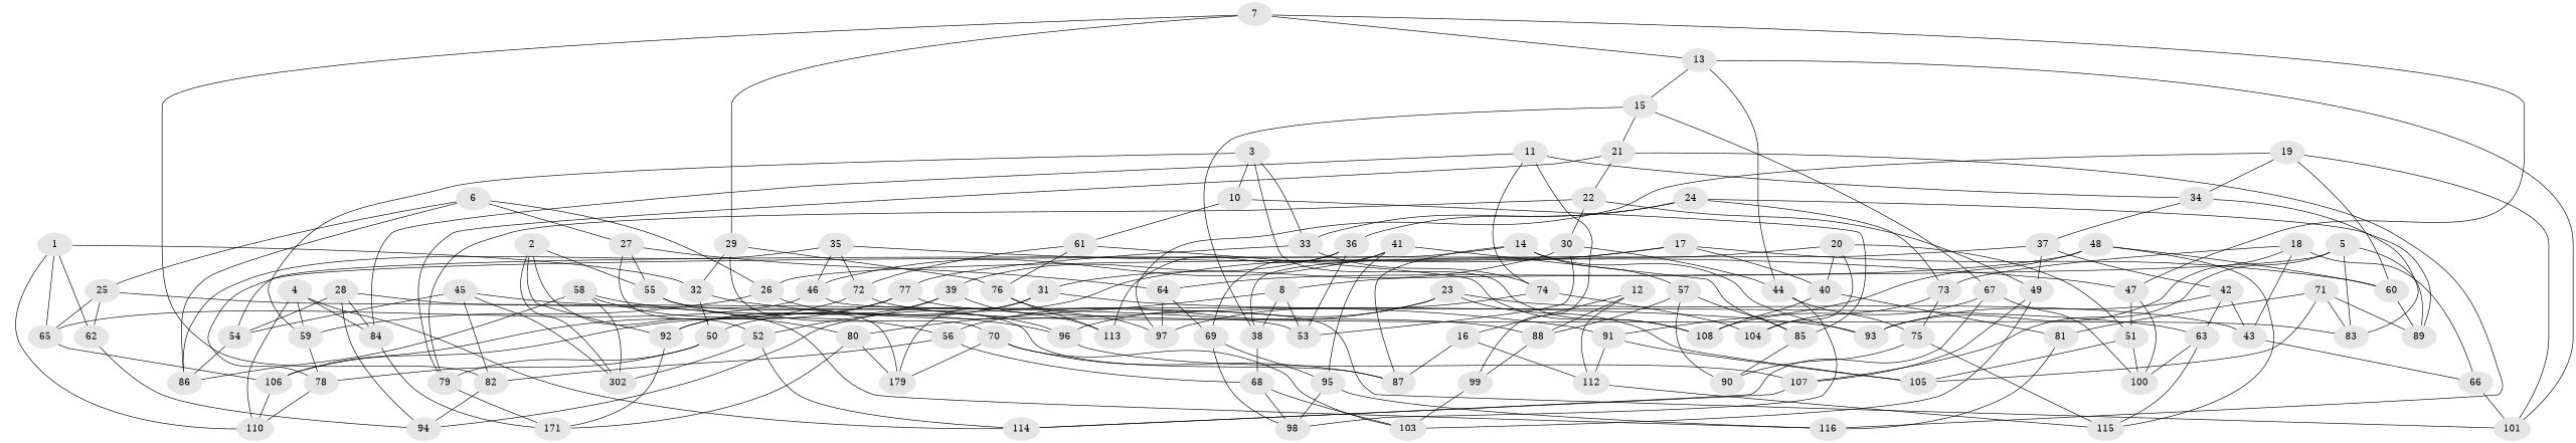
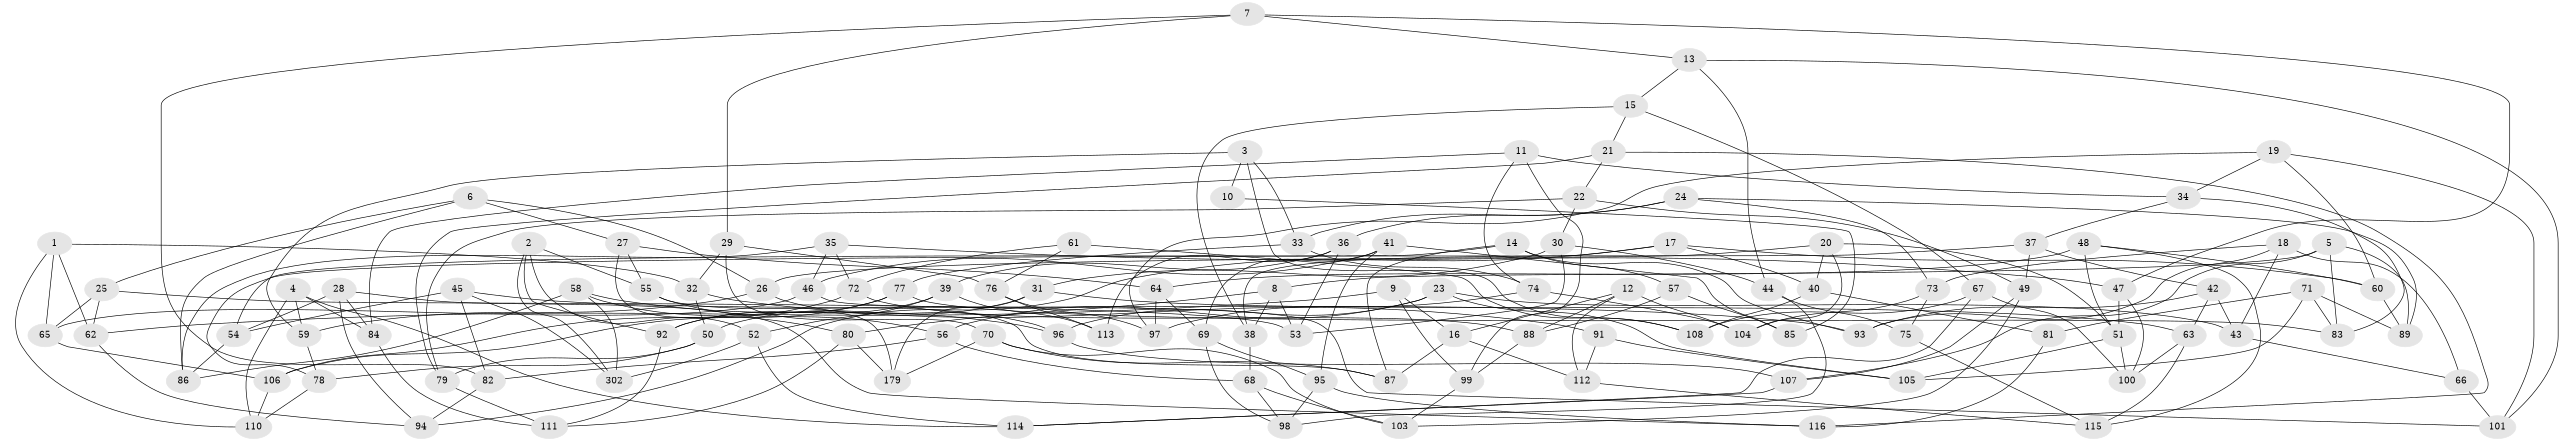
  graph {
    node [color=gray90 style=filled]
    1
    32
    62
    65
    110
    50
    91
    94
    106
    2
    52
    55
    92
    n14 [label=302]
    114
    87
    56
-   111 [label=171]
+   111
    3
    10
    33
    59
    108
    61
    85
    74
    77
    78
    4
    84
    5
    8
    83
    89
    107
    38
    53
    80
    6
    25
    26
    27
    86
    96
    64
    n46 [label=179]
    7
    13
    29
    47
    82
    15
    44
    101
    70
    76
    51
    100
    68
+   9
    16
    99
    112
    103
    72
-   90
    11
    34
    37
    104
    97
    12
    88
    115
    21
    67
    75
    98
    14
    54
    57
    93
    22
    79
    116
    17
    40
    60
    81
    18
    43
    66
    73
    19
    20
    105
    30
    49
    31
    23
    24
    36
    113
    39
    69
    28
    63
    42
    35
    46
    41
    95
    45
    48
    58
    71
    1 -- 32
    1 -- 62
    1 -- 65
    1 -- 110
    32 -- 50
    32 -- 91
    62 -- 94
    65 -- 106
    50 -- 78
    50 -- 79
    91 -- 112
    91 -- 105
    106 -- 110
    2 -- 52
    2 -- 55
    2 -- 92
    2 -- n14
    52 -- n14
    52 -- 114
    55 -- 87
    55 -- 56
    92 -- 111
    56 -- 82
    56 -- 68
    3 -- 10
    3 -- 33
    3 -- 59
    3 -- 108
-   10 -- 61
    10 -- 85
    33 -- 74
    33 -- 77
    59 -- 78
    61 -- 108
    61 -- 76
    61 -- 72
-   85 -- 90
    74 -- 104
    74 -- 97
    77 -- 106
    77 -- 92
    77 -- 83
    78 -- 110
    4 -- 110
    4 -- 114
    4 -- 59
    4 -- 84
    84 -- 111
    5 -- 8
    5 -- 83
    5 -- 89
    5 -- 107
    8 -- 38
    8 -- 53
    8 -- 80
    107 -- 114
    38 -- 68
    80 -- 111
    80 -- n46
    6 -- 25
    6 -- 26
    6 -- 27
    6 -- 86
    25 -- 62
    25 -- 65
    25 -- 53
    26 -- 59
    26 -- 96
    27 -- 55
    27 -- 64
    27 -- n46
    96 -- 107
    64 -- 97
    64 -- 69
    7 -- 13
    7 -- 29
    7 -- 47
    7 -- 82
    13 -- 15
    13 -- 44
    13 -- 101
    29 -- 32
    29 -- 70
    29 -- 76
    47 -- 51
    47 -- 100
    82 -- 94
    15 -- 38
    15 -- 21
    15 -- 67
    44 -- 75
    44 -- 98
    70 -- 87
    70 -- n46
    70 -- 103
    76 -- 97
    76 -- 113
    51 -- 100
    51 -- 105
    68 -- 103
    68 -- 98
+   9 -- 62
+   9 -- 16
+   9 -- 99
    16 -- 87
    16 -- 112
    99 -- 103
    112 -- 115
    72 -- 106
    72 -- 88
    11 -- 74
    11 -- 84
    11 -- 99
    11 -- 34
    34 -- 83
    34 -- 37
    37 -- 78
    37 -- 49
    37 -- 42
    12 -- 16
    12 -- 112
+   12 -- 104
    12 -- 88
    88 -- 99
    21 -- 22
    21 -- 79
    21 -- 116
    67 -- 114
    67 -- 108
    67 -- 100
-   75 -- 90
    75 -- 115
    14 -- 87
    14 -- 54
    14 -- 57
    14 -- 93
    54 -- 86
    57 -- 85
-   57 -- 90
    57 -- 88
    22 -- 79
    22 -- 30
    22 -- 49
    79 -- 111
    17 -- 94
    17 -- 38
    17 -- 40
    17 -- 60
    40 -- 108
    40 -- 81
    60 -- 89
    81 -- 116
    18 -- 93
    18 -- 43
    18 -- 66
    18 -- 73
    43 -- 66
    66 -- 101
    73 -- 104
    73 -- 75
    19 -- 101
    19 -- 34
    19 -- 97
    19 -- 60
    20 -- 26
    20 -- 51
    20 -- 104
    20 -- 40
    30 -- 53
    30 -- 44
    30 -- 31
    49 -- 107
    49 -- 103
    31 -- 50
    31 -- n46
    31 -- 63
    23 -- 56
    23 -- 96
    23 -- 43
    23 -- 105
    24 -- 33
    24 -- 89
    24 -- 73
    24 -- 36
    36 -- 53
    36 -- 113
    36 -- 39
    39 -- 52
    39 -- 92
    39 -- 113
    69 -- 98
    69 -- 95
    28 -- 94
    28 -- 84
    28 -- 54
    28 -- 116
    63 -- 100
    63 -- 115
    42 -- 93
    42 -- 43
    42 -- 63
    35 -- 86
    35 -- 47
    35 -- 72
    35 -- 46
    46 -- 65
    46 -- 101
    41 -- 85
    41 -- 69
    41 -- 46
    41 -- 95
    95 -- 98
    95 -- 116
    45 -- n14
    45 -- 82
    45 -- 54
    45 -- 93
-   48 -- 91
+   48 -- 51
    48 -- 64
    48 -- 115
    48 -- 60
    58 -- n14
    58 -- 80
    58 -- 86
    58 -- 96
    71 -- 83
    71 -- 89
    71 -- 81
    71 -- 105
  }
